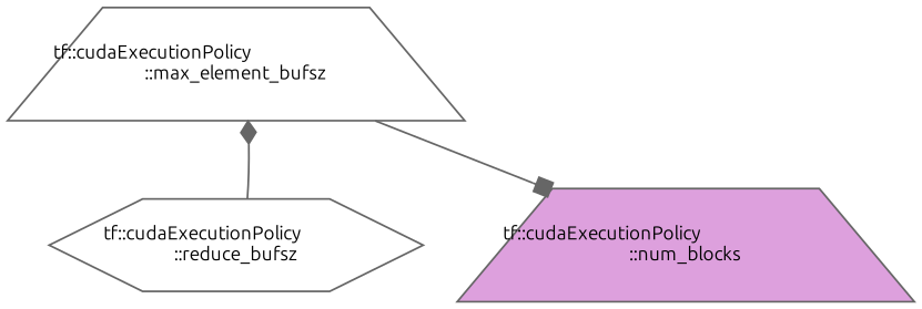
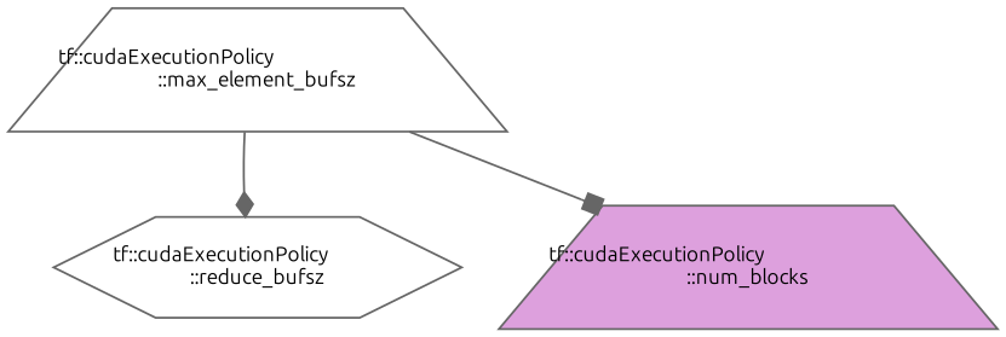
  digraph {
    fontname=Ubuntu
    rankdir=TB
    node [color=grey40 fillcolor=white fontname=Ubuntu fontsize=10 shape=trapezium style=filled]
    edge [color=gray40 fontname=Ubuntu fontsize=10 labelfontname=Helvetica labelfontsize=10 style=solid]
    n1 [color=gray40 fontcolor=black height=0.2 label="tf::cudaExecutionPolicy\l::max_element_bufsz" width=0.4]
    n2 [height=0.2 label="tf::cudaExecutionPolicy\l::reduce_bufsz" shape=hexagon width=0.4]
    n3 [fillcolor=plum height=0.2 label="tf::cudaExecutionPolicy\l::num_blocks" width=0.4]
-   n2 -> n1 [arrowhead=diamond]
+   n1 -> n2 [arrowhead=diamond]
    n1 -> n3 [arrowhead=box]
  }
